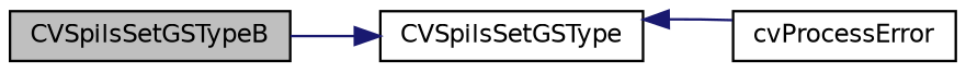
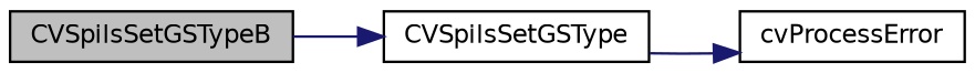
  digraph {
    rankdir=LR
    node [color=black fillcolor=white fontname=Helvetica fontsize=10 shape=record style=filled]
    edge [color=midnightblue fontname=Helvetica fontsize=10 labelfontname=Helvetica labelfontsize=10 style=solid]
    n1 [fillcolor=grey75 fontcolor=black height=0.2 label=CVSpilsSetGSTypeB width=0.4]
    n2 [height=0.2 label=CVSpilsSetGSType width=0.4]
    n3 [height=0.2 label=cvProcessError width=0.4]
    n1 -> n2
-   n3 -> n2
+   n2 -> n3
  }
